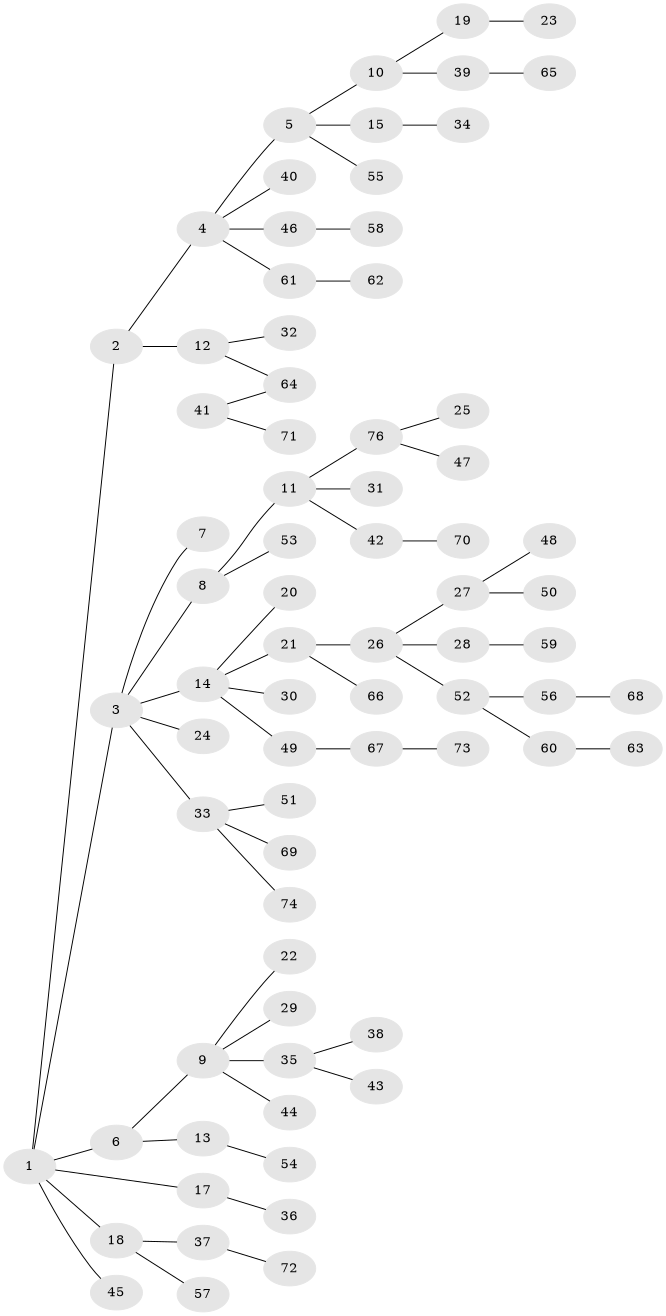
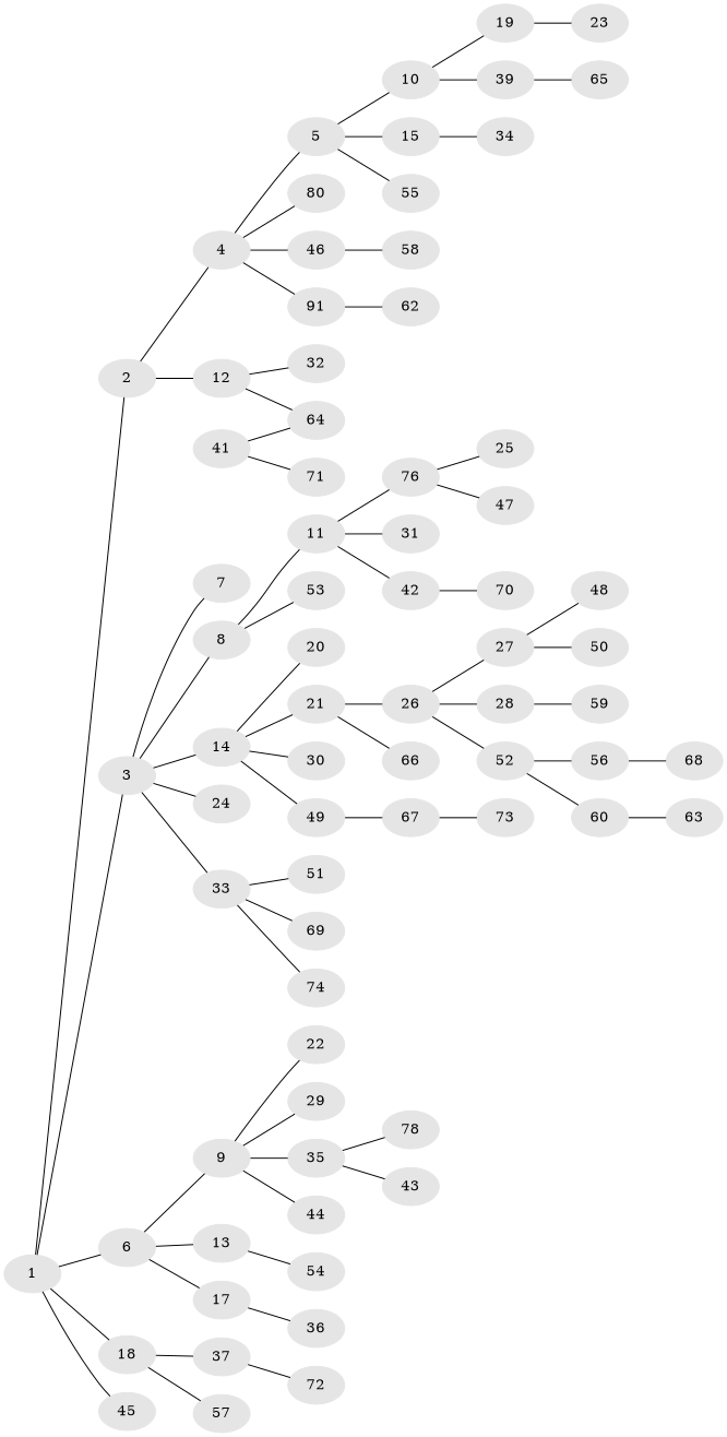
  graph {
    rankdir=LR
    node [color=gray90 style=filled]
    1
    2
    3
    6
    18
    45
    4
    12
    7
    8
    14
    24
    33
    9
    13
    17
    37
    57
    5
-   40
+   40 [label=80]
    46
-   61
+   61 [label=91]
    32
    64
    11
    53
    20
    21
    30
    49
    51
    69
    74
    10
    15
    55
    58
    62
    19
    39
    34
    22
    29
    35
    44
    54
    36
    n48 [label=76]
    31
    42
-   38
+   38 [label=78]
    43
    23
    65
    25
    47
    70
    41
    71
    26
    66
    67
    72
    27
    28
    52
    48
    50
    59
    56
    60
    73
    68
    63
    1 -- 2
    1 -- 3
    1 -- 6
    1 -- 18
    1 -- 45
    2 -- 4
    2 -- 12
    3 -- 7
    3 -- 8
    3 -- 14
    3 -- 24
    3 -- 33
    6 -- 9
    6 -- 13
-   1 -- 17
+   6 -- 17
    18 -- 37
    18 -- 57
    4 -- 5
    4 -- 40
    4 -- 46
    4 -- 61
    12 -- 32
    12 -- 64
    8 -- 11
    8 -- 53
    14 -- 20
    14 -- 21
    14 -- 30
    14 -- 49
    33 -- 51
    33 -- 69
    33 -- 74
    9 -- 22
    9 -- 29
    9 -- 35
    9 -- 44
    13 -- 54
    17 -- 36
    37 -- 72
    5 -- 10
    5 -- 15
    5 -- 55
    46 -- 58
    61 -- 62
    11 -- n48
    11 -- 31
    11 -- 42
    21 -- 26
    21 -- 66
    49 -- 67
    10 -- 19
    10 -- 39
    15 -- 34
    19 -- 23
    39 -- 65
    35 -- 38
    35 -- 43
    n48 -- 25
    n48 -- 47
    42 -- 70
    41 -- 64
    41 -- 71
    26 -- 27
    26 -- 28
    26 -- 52
    67 -- 73
    27 -- 48
    27 -- 50
    28 -- 59
    52 -- 56
    52 -- 60
    56 -- 68
    60 -- 63
  }
